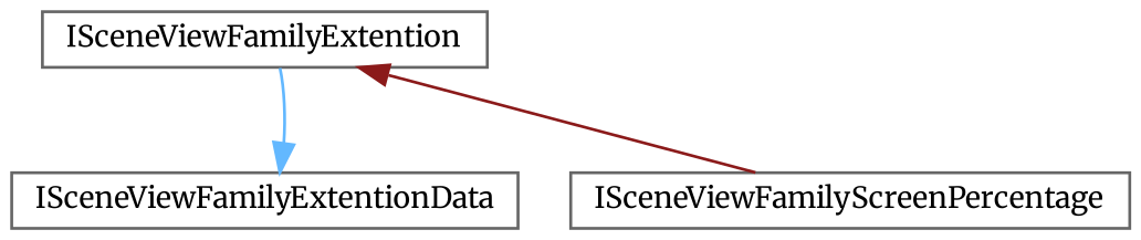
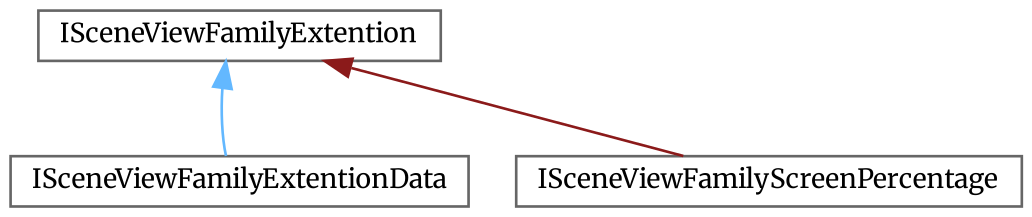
  digraph {
    fontname=Merriweather
    rankdir=TB
    node [color=grey40 fillcolor=white fontname=Merriweather fontsize=10 shape=box style=filled]
    edge [dir=back fontname=Merriweather fontsize=10 labelfontname=Helvetica labelfontsize=10 style=solid]
    n1 [height=0.2 label=ISceneViewFamilyExtention width=0.4]
    n2 [height=0.2 label=ISceneViewFamilyExtentionData width=0.4]
    n3 [height=0.2 label=ISceneViewFamilyScreenPercentage width=0.4]
-   n2 -> n1 [color=steelblue1]
+   n1 -> n2 [color=steelblue1]
    n1 -> n3 [color=firebrick4]
  }
